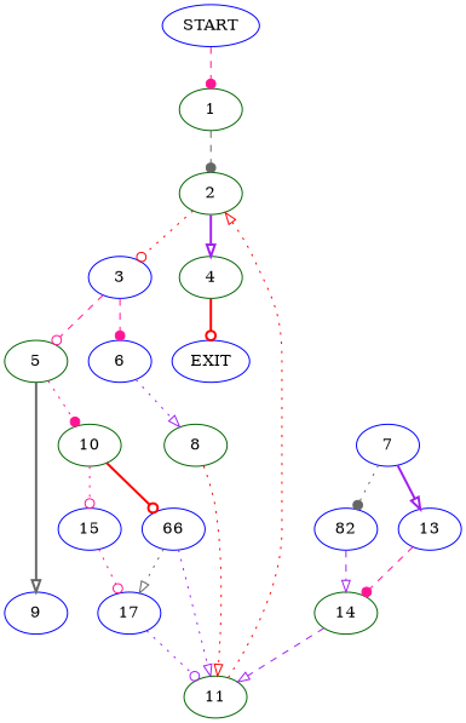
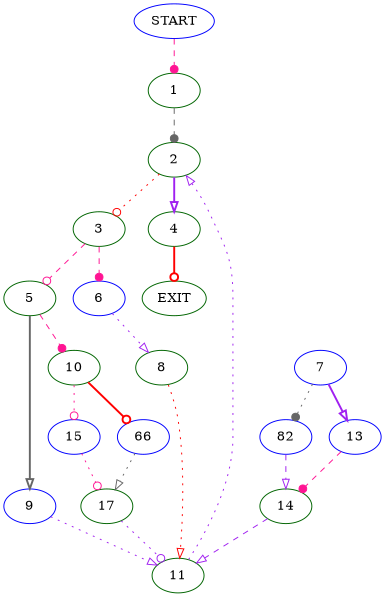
  digraph {
    node [color=darkgreen]
    edge [arrowhead=onormal color=purple style=dotted]
    n1 [color=blue label=START]
    1
    2
-   n4 [color=blue label=EXIT]
-   3 [color=blue]
+   n4 [label=EXIT]
+   3
    4
    5
    6 [color=blue]
    9 [color=blue]
    10
    8
    11
    15 [color=blue]
    n14 [color=blue label=66]
    7 [color=blue]
    n16 [color=blue label=82]
    13 [color=blue]
    14
-   17 [color=blue]
+   17
    n1 -> 1 [arrowhead=dot color=deeppink style=dashed]
    1 -> 2 [arrowhead=dot color=gray40 style=dashed]
    2 -> 3 [arrowhead=odot color=red]
    2 -> 4 [style=bold]
    3 -> 5 [arrowhead=odot color=deeppink style=dashed]
    3 -> 6 [arrowhead=dot color=deeppink style=dashed]
    4 -> n4 [arrowhead=odot color=red style=bold]
    5 -> 9 [color=gray40 style=bold]
-   5 -> 10 [arrowhead=dot color=deeppink]
+   5 -> 10 [arrowhead=dot color=deeppink style=dashed]
    6 -> 8
-   n14 -> 11
+   9 -> 11
    10 -> 15 [arrowhead=odot color=deeppink]
    10 -> n14 [arrowhead=odot color=red style=bold]
    8 -> 11 [color=red]
-   11 -> 2 [color=red]
+   11 -> 2
    15 -> 17 [arrowhead=odot color=deeppink]
    n14 -> 17 [color=gray40]
    7 -> n16 [arrowhead=dot color=gray40]
    7 -> 13 [style=bold]
    n16 -> 14 [style=dashed]
    13 -> 14 [arrowhead=dot color=deeppink style=dashed]
    14 -> 11 [style=dashed]
    17 -> 11 [arrowhead=odot]
  }
